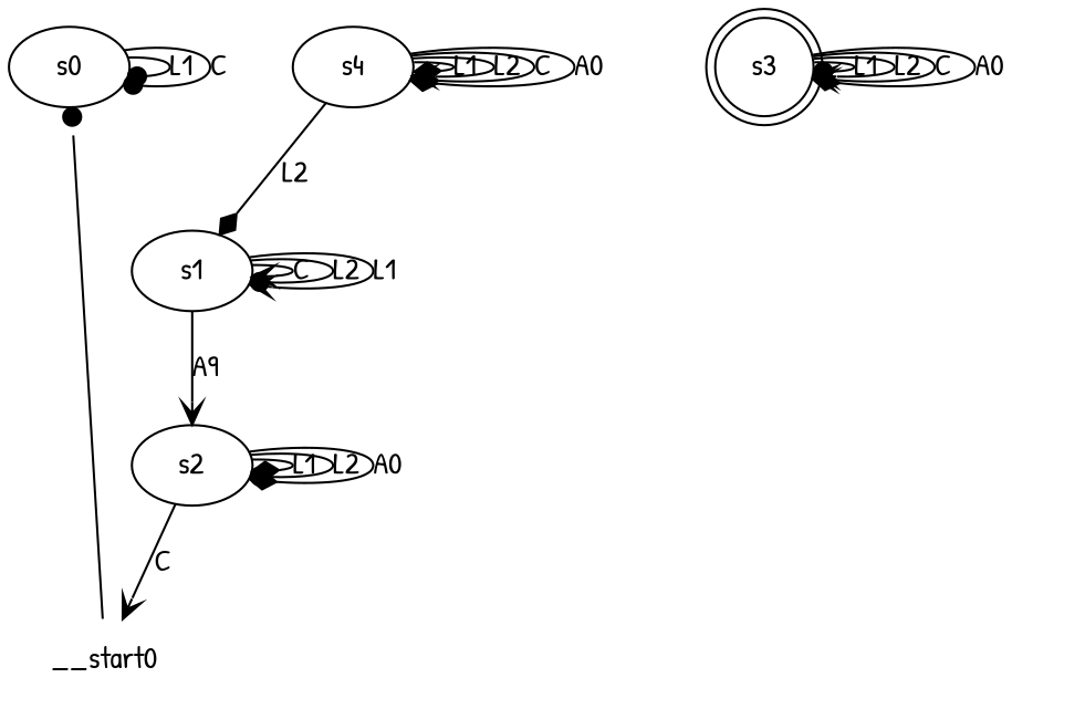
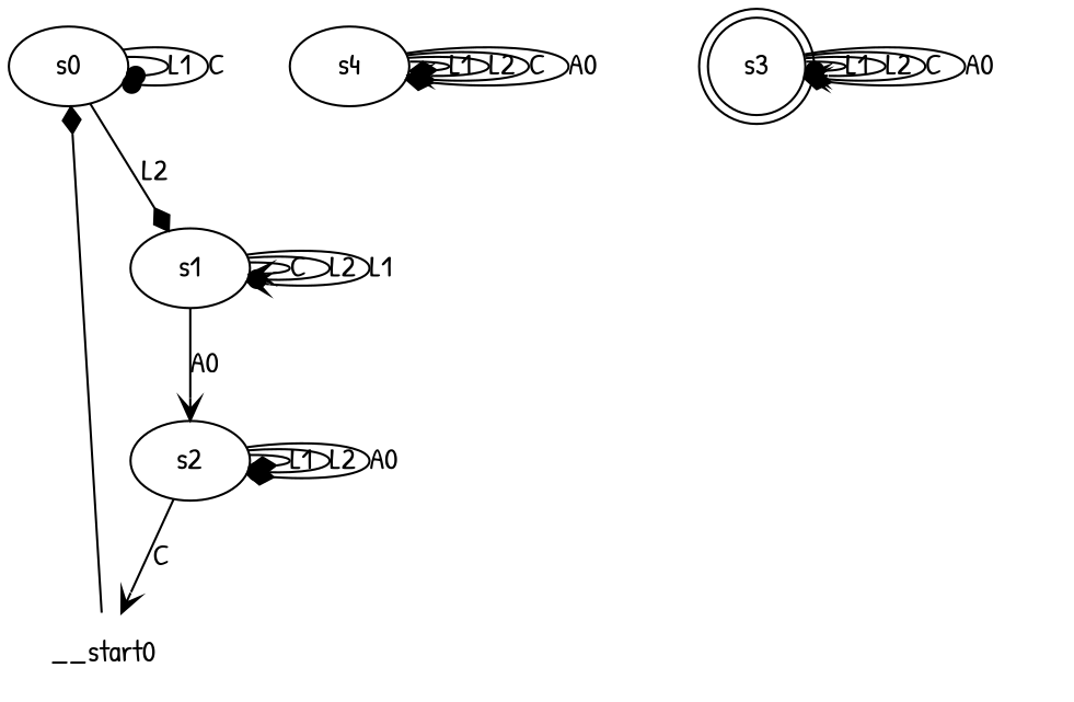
  digraph {
    fontname="Patrick Hand"
    node [fontname="Patrick Hand"]
    edge [arrowhead=diamond fontname="Patrick Hand"]
    n1 [label=s0]
    n2 [label=s1]
    n3 [label=s2]
    n4 [label=s4]
    __start0 [shape=none]
    n6 [label=s3 shape=doublecircle]
    n1 -> n1 [arrowhead=dot label=L1]
    n1 -> n1 [arrowhead=dot label=C]
-   n4 -> n2 [label=L2]
+   n1 -> n2 [label=L2]
    n2 -> n2 [arrowhead=vee label=C]
    n2 -> n2 [arrowhead=dot label=L2]
    n2 -> n2 [arrowhead=vee label=L1]
-   n2 -> n3 [arrowhead=vee label=A9]
+   n2 -> n3 [arrowhead=vee label=A0]
    n3 -> n3 [label=L1]
    n3 -> n3 [arrowhead=dot label=L2]
    n3 -> n3 [label=A0]
    n3 -> __start0 [arrowhead=vee label=C]
    n4 -> n4 [label=L1]
    n4 -> n4 [arrowhead=vee label=L2]
    n4 -> n4 [label=C]
    n4 -> n4 [label=A0]
-   __start0 -> n1 [arrowhead=dot]
+   __start0 -> n1
    n6 -> n6 [arrowhead=dot label=L1]
    n6 -> n6 [arrowhead=vee label=L2]
    n6 -> n6 [arrowhead=vee label=C]
    n6 -> n6 [label=A0]
  }
